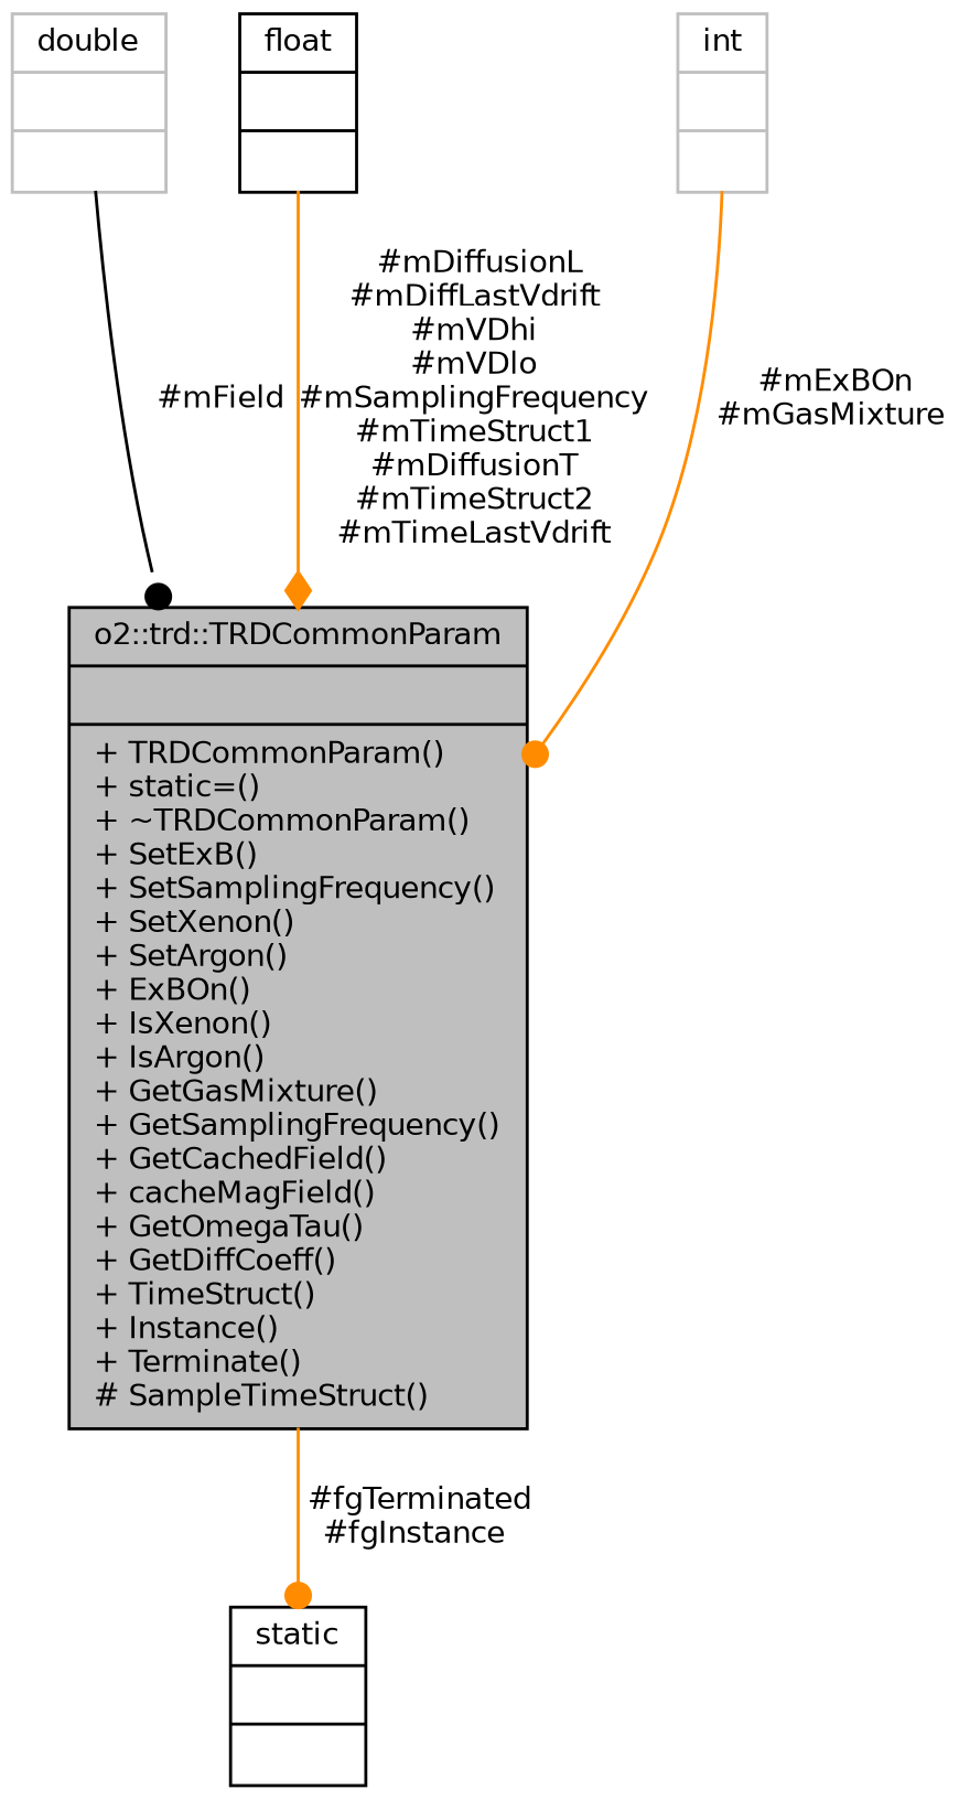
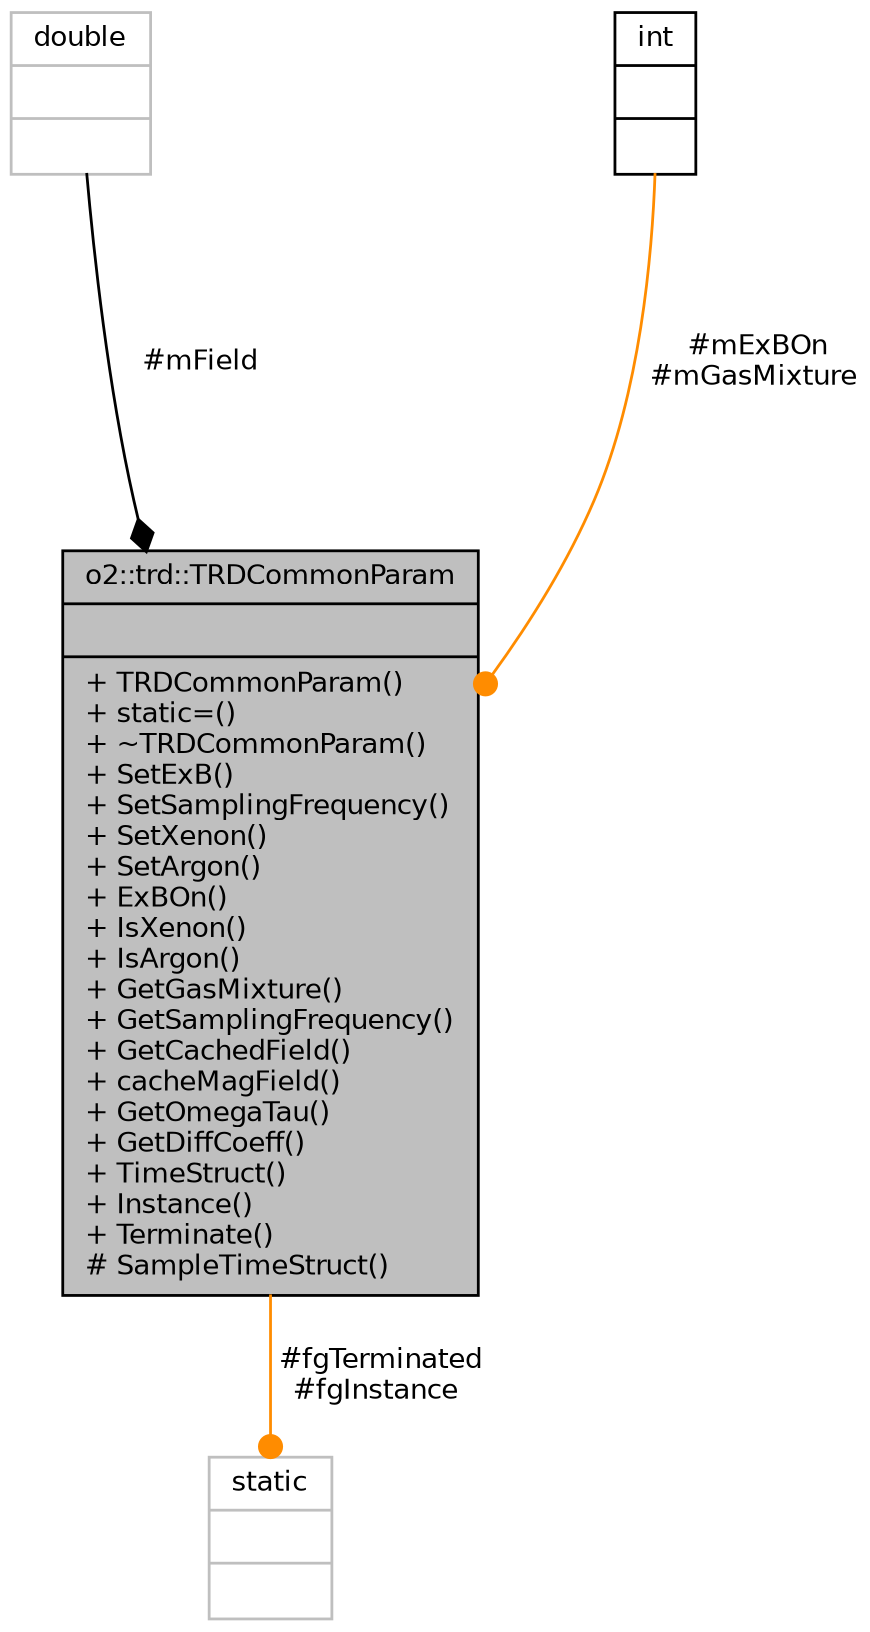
  digraph {
    node [color=grey75 fontname=Helvetica fontsize=10 shape=record]
    edge [arrowhead=dot color=darkorange fontname=Helvetica fontsize=10 labelfontname=Helvetica labelfontsize=10 style=solid]
    n1 [color=black fillcolor=grey75 fontcolor=black height=0.2 label="{o2::trd::TRDCommonParam\n||+ TRDCommonParam()\l+ static=()\l+ ~TRDCommonParam()\l+ SetExB()\l+ SetSamplingFrequency()\l+ SetXenon()\l+ SetArgon()\l+ ExBOn()\l+ IsXenon()\l+ IsArgon()\l+ GetGasMixture()\l+ GetSamplingFrequency()\l+ GetCachedField()\l+ cacheMagField()\l+ GetOmegaTau()\l+ GetDiffCoeff()\l+ TimeStruct()\l+ Instance()\l+ Terminate()\l# SampleTimeStruct()\l}" style=filled width=0.4]
-   n2 [color=black height=0.2 label="{static\n||}" width=0.4]
+   n2 [height=0.2 label="{static\n||}" width=0.4]
    n3 [height=0.2 label="{double\n||}" width=0.4]
-   n4 [color=black height=0.2 label="{float\n||}" width=0.4]
-   n5 [height=0.2 label="{int\n||}" width=0.4]
+   n5 [color=black height=0.2 label="{int\n||}" width=0.4]
    n1 -> n2 [label=" #fgTerminated\n#fgInstance"]
-   n3 -> n1 [color=black label=" #mField"]
-   n4 -> n1 [arrowhead=diamond label=" #mDiffusionL\n#mDiffLastVdrift\n#mVDhi\n#mVDlo\n#mSamplingFrequency\n#mTimeStruct1\n#mDiffusionT\n#mTimeStruct2\n#mTimeLastVdrift"]
+   n3 -> n1 [arrowhead=diamond color=black label=" #mField"]
    n5 -> n1 [label=" #mExBOn\n#mGasMixture"]
  }
